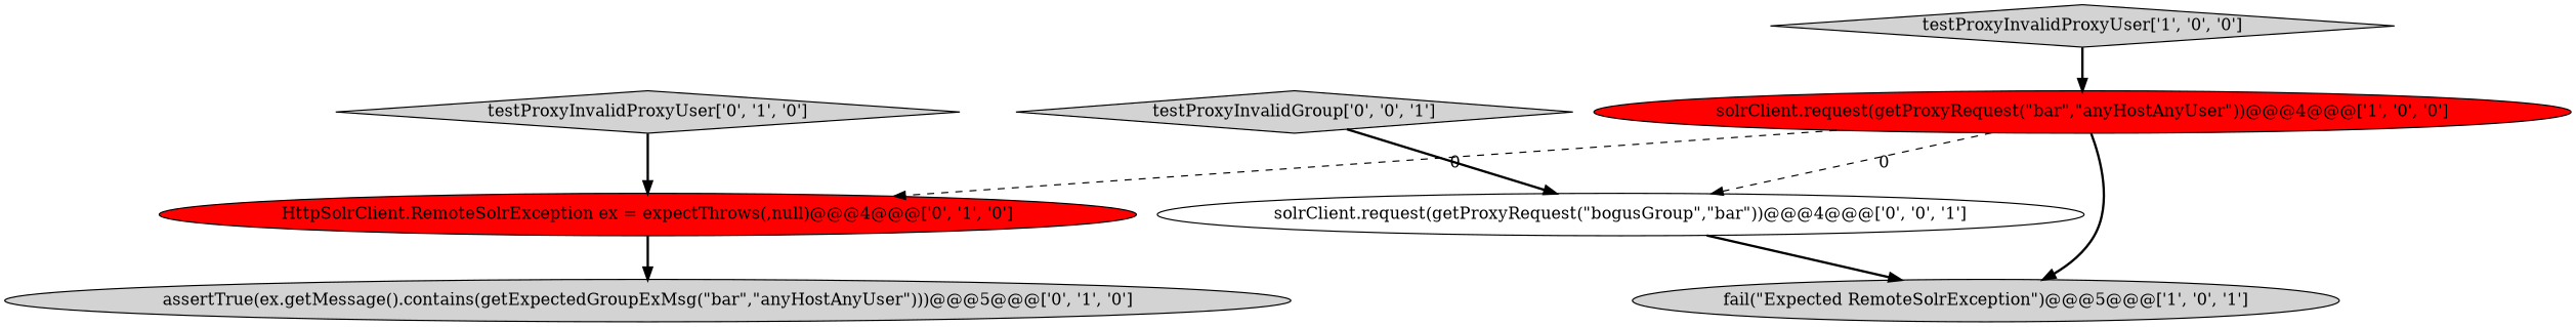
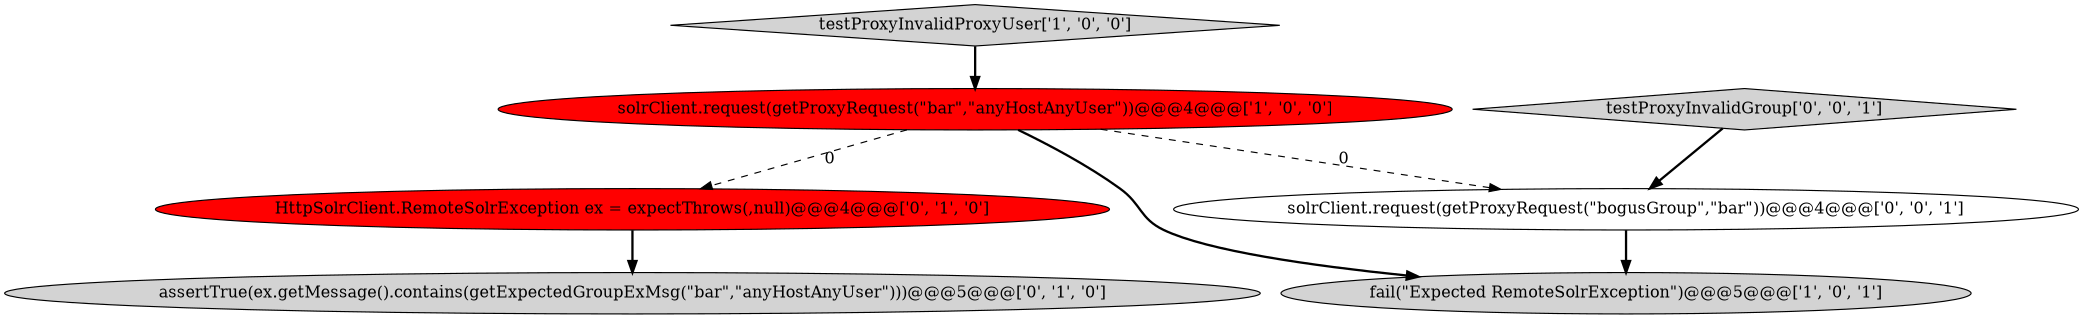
  digraph {
    node [fillcolor=lightgray shape=ellipse style=filled]
    edge [style=bold]
-   n1 [label="testProxyInvalidProxyUser['0', '1', '0']" shape=diamond]
    n2 [fillcolor=red label="HttpSolrClient.RemoteSolrException ex = expectThrows(,null)@@@4@@@['0', '1', '0']"]
    n3 [label="assertTrue(ex.getMessage().contains(getExpectedGroupExMsg(\"bar\",\"anyHostAnyUser\")))@@@5@@@['0', '1', '0']"]
    n4 [label="testProxyInvalidGroup['0', '0', '1']" shape=diamond]
    n5 [fillcolor=white label="solrClient.request(getProxyRequest(\"bogusGroup\",\"bar\"))@@@4@@@['0', '0', '1']"]
    n6 [fillcolor=red label="solrClient.request(getProxyRequest(\"bar\",\"anyHostAnyUser\"))@@@4@@@['1', '0', '0']"]
    n7 [label="fail(\"Expected RemoteSolrException\")@@@5@@@['1', '0', '1']"]
    n8 [label="testProxyInvalidProxyUser['1', '0', '0']" shape=diamond]
-   n1 -> n2
    n2 -> n3
    n4 -> n5
    n5 -> n7
    n6 -> n2 [label=0 style=dashed]
    n6 -> n5 [label=0 style=dashed]
    n6 -> n7
    n8 -> n6
  }
